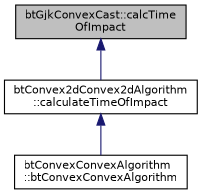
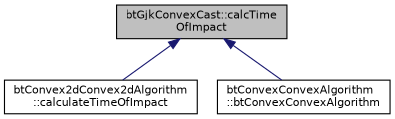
  digraph {
    rankdir=TB
    node [color=black fillcolor=white fontname=Helvetica fontsize=10 shape=record style=filled]
    edge [color=midnightblue dir=back fontname=Helvetica fontsize=10 labelfontname=Helvetica labelfontsize=10 style=solid]
    n1 [fillcolor=grey75 fontcolor=black height=0.2 label="btGjkConvexCast::calcTime\lOfImpact" width=0.4]
    n2 [height=0.2 label="btConvex2dConvex2dAlgorithm\l::calculateTimeOfImpact" width=0.4]
    n3 [height=0.2 label="btConvexConvexAlgorithm\l::btConvexConvexAlgorithm" width=0.4]
    n1 -> n2
-   n2 -> n3
+   n1 -> n3
  }
